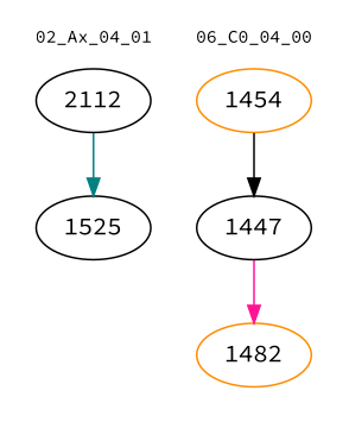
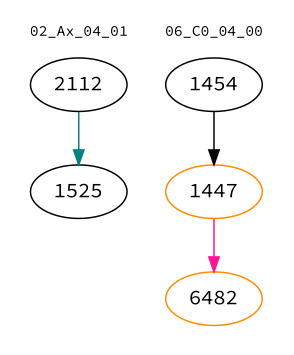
  digraph {
    fontname="Source Code Pro"
    node [color=black fontname="Source Code Pro"]
    edge [fontname="Source Code Pro"]
    n1 [label=2112]
    n2 [label=1525]
-   n3 [color=darkorange label=1454]
-   n4 [label=1447]
-   n5 [color=darkorange label=1482]
+   n3 [label=1454]
+   n4 [color=darkorange label=1447]
+   n5 [color=darkorange label=6482]
    subgraph cluster_1 {
      color=white
      fontsize=10
      label="02_Ax_04_01"
      n1
      n2
    }
    subgraph cluster_2 {
      color=white
      fontsize=10
      label="06_C0_04_00"
      n3
      n4
      n5
    }
    n1 -> n2 [color=teal]
    n3 -> n4 [color=black]
    n4 -> n5 [color=deeppink]
  }
